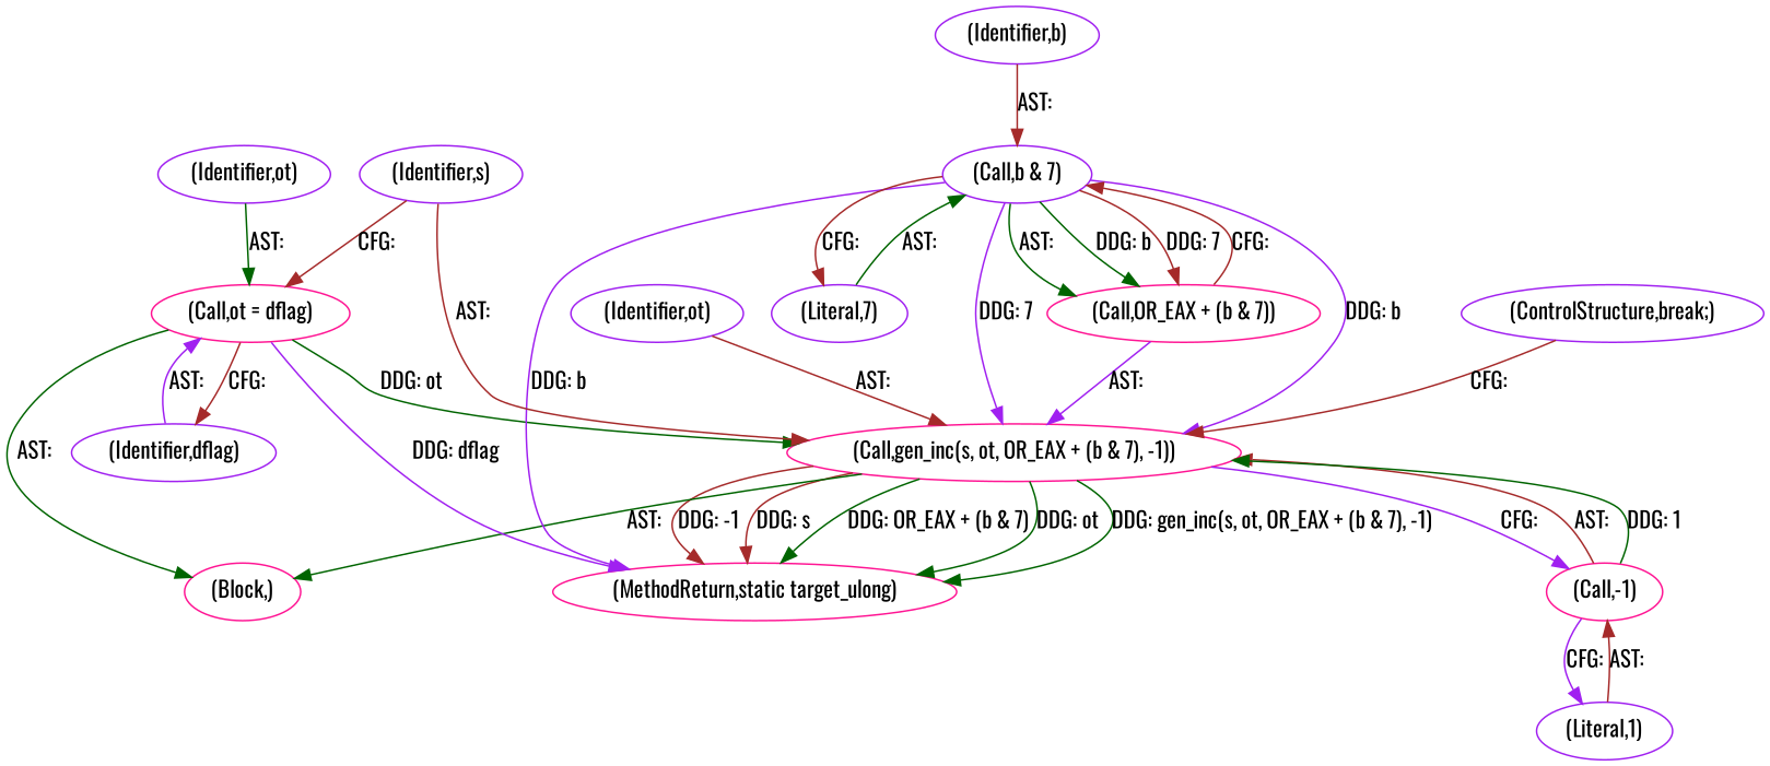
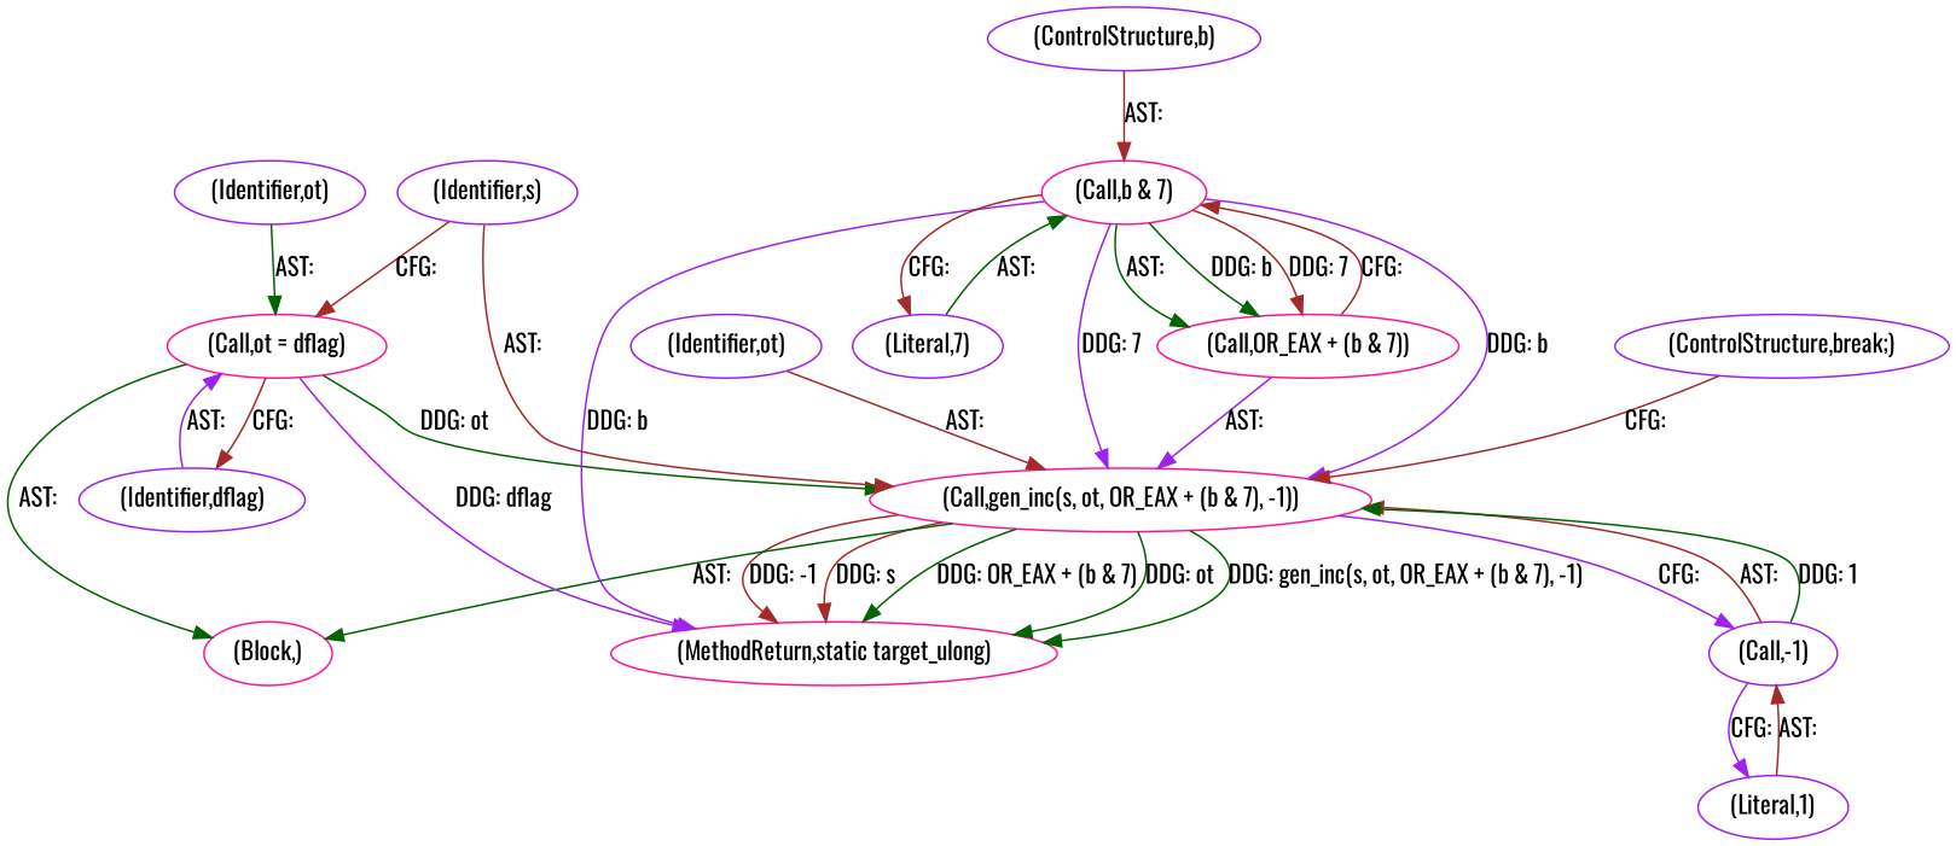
  digraph {
    fontname=Oswald
    node [color=purple fontname=Oswald]
    edge [color=brown fontname=Oswald]
    n1 [color=deeppink label="(Call,gen_inc(s, ot, OR_EAX + (b & 7), -1))"]
-   n2 [color=deeppink label="(Call,-1)"]
+   n2 [label="(Call,-1)"]
    n3 [color=deeppink label="(MethodReturn,static target_ulong)"]
    n4 [color=deeppink label="(Block,)"]
    n5 [label="(Literal,1)"]
    n6 [color=deeppink label="(Call,ot = dflag)"]
    n7 [label="(Identifier,dflag)"]
-   n8 [label="(Call,b & 7)"]
+   n8 [color=deeppink label="(Call,b & 7)"]
    n9 [color=deeppink label="(Call,OR_EAX + (b & 7))"]
    n10 [label="(Literal,7)"]
    n11 [label="(ControlStructure,break;)"]
    n12 [label="(Identifier,ot)"]
    n13 [label="(Identifier,s)"]
    n14 [label="(Identifier,ot)"]
-   n15 [label="(Identifier,b)"]
+   n15 [label="(ControlStructure,b)"]
    n1 -> n2 [color=purple label="CFG: "]
    n1 -> n3 [label="DDG: s"]
    n1 -> n3 [color=darkgreen label="DDG: OR_EAX + (b & 7)"]
    n1 -> n3 [color=darkgreen label="DDG: ot"]
    n1 -> n3 [color=darkgreen label="DDG: gen_inc(s, ot, OR_EAX + (b & 7), -1)"]
    n1 -> n3 [label="DDG: -1"]
    n1 -> n4 [color=darkgreen label="AST: "]
    n2 -> n1 [label="AST: "]
    n2 -> n1 [color=darkgreen label="DDG: 1"]
    n2 -> n5 [color=purple label="CFG: "]
    n5 -> n2 [label="AST: "]
    n6 -> n1 [color=darkgreen label="DDG: ot"]
    n6 -> n3 [color=purple label="DDG: dflag"]
    n6 -> n4 [color=darkgreen label="AST: "]
    n6 -> n7 [label="CFG: "]
    n7 -> n6 [color=purple label="AST: "]
    n8 -> n1 [color=purple label="DDG: b"]
    n8 -> n1 [color=purple label="DDG: 7"]
    n8 -> n3 [color=purple label="DDG: b"]
    n8 -> n9 [color=darkgreen label="AST: "]
    n8 -> n9 [color=darkgreen label="DDG: b"]
    n8 -> n9 [label="DDG: 7"]
    n8 -> n10 [label="CFG: "]
    n9 -> n1 [color=purple label="AST: "]
    n9 -> n8 [label="CFG: "]
    n10 -> n8 [color=darkgreen label="AST: "]
    n11 -> n1 [label="CFG: "]
    n12 -> n1 [label="AST: "]
    n13 -> n1 [label="AST: "]
    n13 -> n6 [label="CFG: "]
    n14 -> n6 [color=darkgreen label="AST: "]
    n15 -> n8 [label="AST: "]
  }
